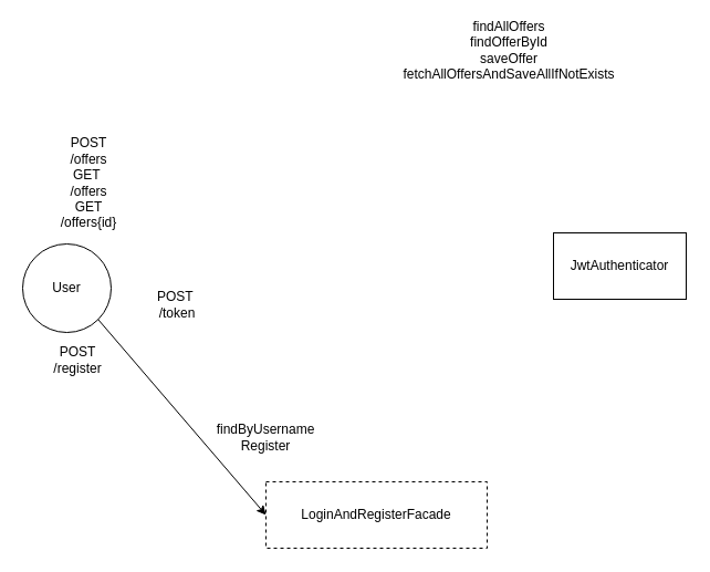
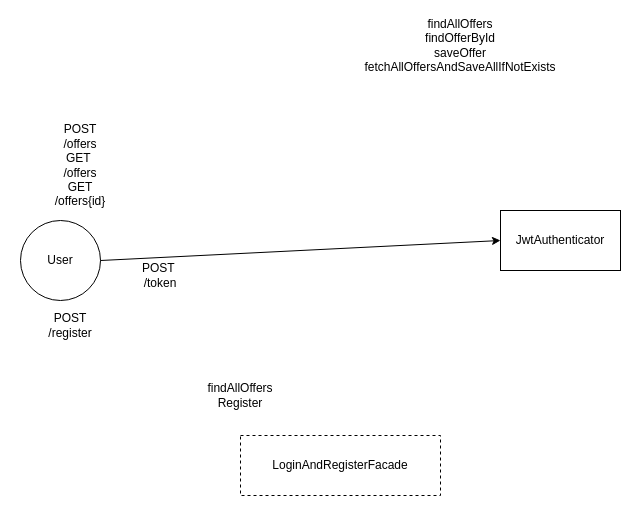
  <mxCell id="0" />
  <mxCell id="1" parent="0" />
  <mxCell id="2" value="User" style="ellipse;whiteSpace=wrap;html=1;aspect=fixed;" vertex="1" parent="1"><mxGeometry x="20" y="220" width="80" height="80" as="geometry" /></mxCell>
  <mxCell id="3" value="LoginAndRegisterFacade" style="rounded=0;whiteSpace=wrap;html=1;dashed=1;" vertex="1" parent="1"><mxGeometry x="240" y="435" width="200" height="60" as="geometry" /></mxCell>
  <mxCell id="4" value="JwtAuthenticator" style="rounded=0;whiteSpace=wrap;html=1;" vertex="1" parent="1"><mxGeometry x="500" y="210" width="120" height="60" as="geometry" /></mxCell>
+ <mxCell id="5" value="" style="endArrow=classic;html=1;rounded=0;exitX=1;exitY=0.5;exitDx=0;exitDy=0;entryX=0;entryY=0.5;entryDx=0;entryDy=0;" edge="1" parent="1" source="2" target="4"><mxGeometry width="50" height="50" relative="1" as="geometry"><mxPoint x="540" y="290" as="sourcePoint" /><mxPoint x="520" y="310" as="targetPoint" /></mxGeometry></mxCell>
  <mxCell id="6" value="POST&amp;nbsp;&lt;br&gt;/token" style="text;html=1;strokeColor=none;fillColor=none;align=center;verticalAlign=middle;whiteSpace=wrap;rounded=0;" vertex="1" parent="1"><mxGeometry x="130" y="260" width="60" height="30" as="geometry" /></mxCell>
  <mxCell id="7" value="POST /register" style="text;html=1;strokeColor=none;fillColor=none;align=center;verticalAlign=middle;whiteSpace=wrap;rounded=0;" vertex="1" parent="1"><mxGeometry x="40" y="310" width="60" height="30" as="geometry" /></mxCell>
- <mxCell id="8" value="" style="endArrow=classic;html=1;rounded=0;exitX=1;exitY=1;exitDx=0;exitDy=0;entryX=0;entryY=0.5;entryDx=0;entryDy=0;" edge="1" parent="1" source="2" target="3"><mxGeometry width="50" height="50" relative="1" as="geometry"><mxPoint x="300" y="230" as="sourcePoint" /><mxPoint x="350" y="180" as="targetPoint" /></mxGeometry></mxCell>
  <mxCell id="9" value="POST /offers&lt;br&gt;GET&amp;nbsp;&lt;br&gt;/offers&lt;br&gt;GET /offers{id}" style="text;html=1;strokeColor=none;fillColor=none;align=center;verticalAlign=middle;whiteSpace=wrap;rounded=0;" vertex="1" parent="1"><mxGeometry x="50" y="150" width="60" height="30" as="geometry" /></mxCell>
- <mxCell id="10" value="findByUsername&lt;br&gt;Register" style="text;html=1;strokeColor=none;fillColor=none;align=center;verticalAlign=middle;whiteSpace=wrap;rounded=0;" vertex="1" parent="1"><mxGeometry x="210" y="380" width="60" height="30" as="geometry" /></mxCell>
+ <mxCell id="10" value="findAllOffers&lt;br&gt;Register" style="text;html=1;strokeColor=none;fillColor=none;align=center;verticalAlign=middle;whiteSpace=wrap;rounded=0;" vertex="1" parent="1"><mxGeometry x="210" y="380" width="60" height="30" as="geometry" /></mxCell>
  <mxCell id="11" value="findAllOffers&lt;br&gt;findOfferById&lt;br&gt;saveOffer&lt;br&gt;fetchAllOffersAndSaveAllIfNotExists" style="text;html=1;strokeColor=none;fillColor=none;align=center;verticalAlign=middle;whiteSpace=wrap;rounded=0;" vertex="1" parent="1"><mxGeometry x="430" y="20" width="60" height="50" as="geometry" /></mxCell>
